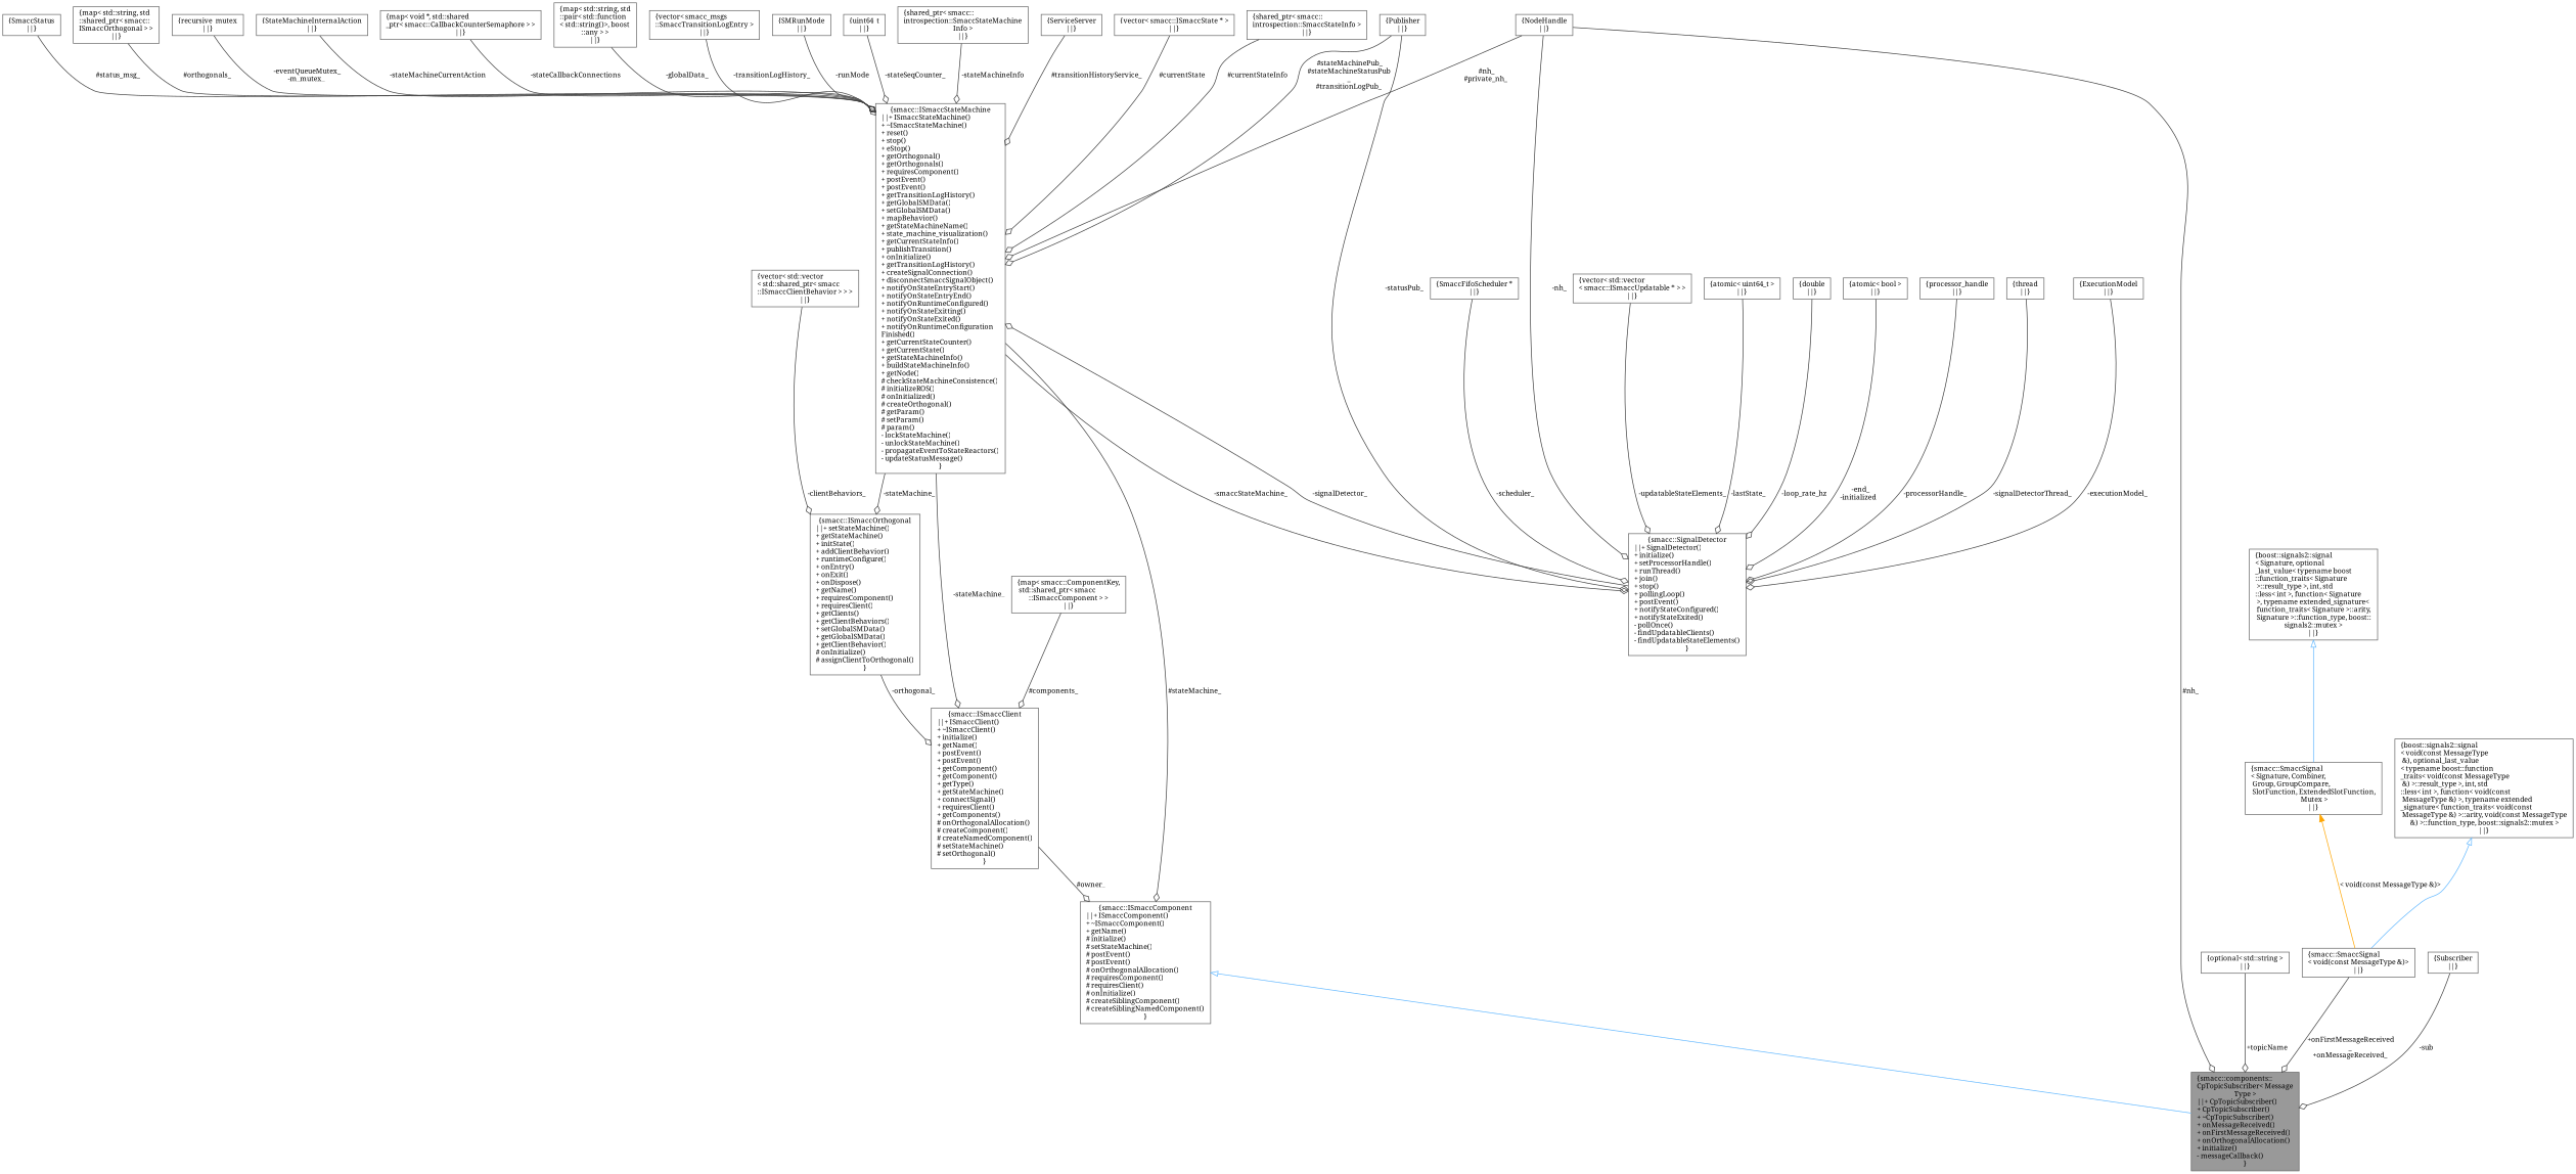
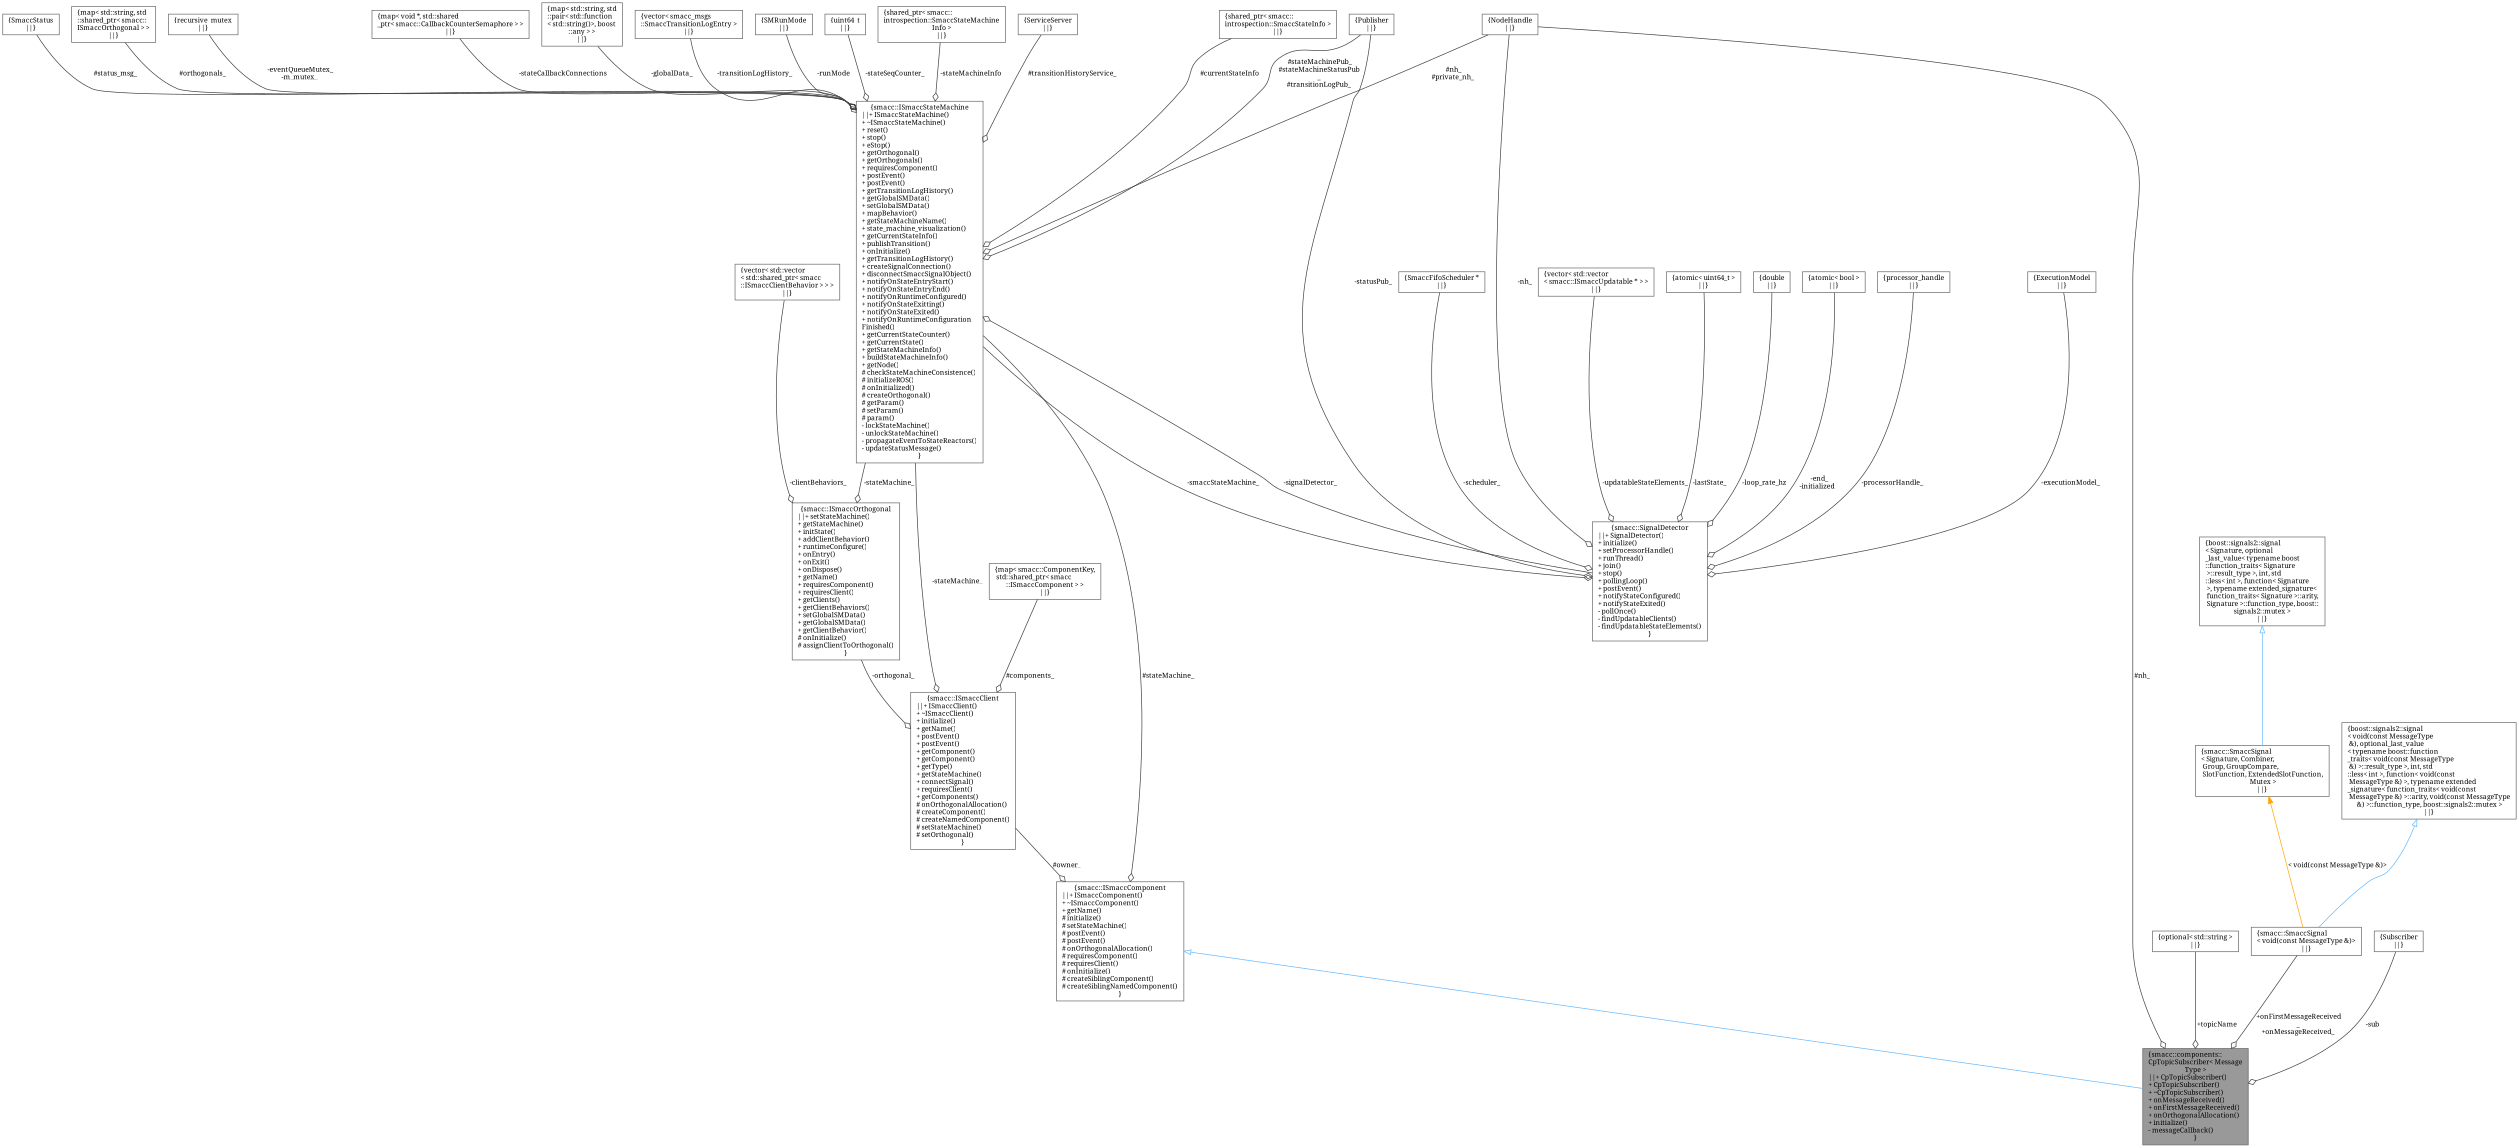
  digraph {
    fontname="Noto Serif"
    node [color=gray40 fillcolor=white fontname="Noto Serif" fontsize=10 shape=box style=filled]
    edge [color=grey25 fontname="Noto Serif" fontsize=10 labelfontname=Helvetica labelfontsize=10 style=solid arrowhead=odiamond]
    n1 [fillcolor=grey60 fontcolor=black height=0.2 label="{smacc::components::\lCpTopicSubscriber\< Message\lType \>\n||+ CpTopicSubscriber()\l+ CpTopicSubscriber()\l+ ~CpTopicSubscriber()\l+ onMessageReceived()\l+ onFirstMessageReceived()\l+ onOrthogonalAllocation()\l+ initialize()\l- messageCallback()\l}" width=0.4]
    n2 [height=0.2 label="{smacc::ISmaccComponent\n||+ ISmaccComponent()\l+ ~ISmaccComponent()\l+ getName()\l# initialize()\l# setStateMachine()\l# postEvent()\l# postEvent()\l# onOrthogonalAllocation()\l# requiresComponent()\l# requiresClient()\l# onInitialize()\l# createSiblingComponent()\l# createSiblingNamedComponent()\l}" width=0.4]
    n3 [height=0.2 label="{smacc::ISmaccStateMachine\n||+ ISmaccStateMachine()\l+ ~ISmaccStateMachine()\l+ reset()\l+ stop()\l+ eStop()\l+ getOrthogonal()\l+ getOrthogonals()\l+ requiresComponent()\l+ postEvent()\l+ postEvent()\l+ getTransitionLogHistory()\l+ getGlobalSMData()\l+ setGlobalSMData()\l+ mapBehavior()\l+ getStateMachineName()\l+ state_machine_visualization()\l+ getCurrentStateInfo()\l+ publishTransition()\l+ onInitialize()\l+ getTransitionLogHistory()\l+ createSignalConnection()\l+ disconnectSmaccSignalObject()\l+ notifyOnStateEntryStart()\l+ notifyOnStateEntryEnd()\l+ notifyOnRuntimeConfigured()\l+ notifyOnStateExitting()\l+ notifyOnStateExited()\l+ notifyOnRuntimeConfiguration\lFinished()\l+ getCurrentStateCounter()\l+ getCurrentState()\l+ getStateMachineInfo()\l+ buildStateMachineInfo()\l+ getNode()\l# checkStateMachineConsistence()\l# initializeROS()\l# onInitialized()\l# createOrthogonal()\l# getParam()\l# setParam()\l# param()\l- lockStateMachine()\l- unlockStateMachine()\l- propagateEventToStateReactors()\l- updateStatusMessage()\l}" width=0.4]
    n4 [height=0.2 label="{smacc::SignalDetector\n||+ SignalDetector()\l+ initialize()\l+ setProcessorHandle()\l+ runThread()\l+ join()\l+ stop()\l+ pollingLoop()\l+ postEvent()\l+ notifyStateConfigured()\l+ notifyStateExited()\l- pollOnce()\l- findUpdatableClients()\l- findUpdatableStateElements()\l}" width=0.4]
    n5 [height=0.2 label="{smacc::ISmaccClient\n||+ ISmaccClient()\l+ ~ISmaccClient()\l+ initialize()\l+ getName()\l+ postEvent()\l+ postEvent()\l+ getComponent()\l+ getComponent()\l+ getType()\l+ getStateMachine()\l+ connectSignal()\l+ requiresClient()\l+ getComponents()\l# onOrthogonalAllocation()\l# createComponent()\l# createNamedComponent()\l# setStateMachine()\l# setOrthogonal()\l}" width=0.4]
    n6 [height=0.2 label="{smacc::ISmaccOrthogonal\n||+ setStateMachine()\l+ getStateMachine()\l+ initState()\l+ addClientBehavior()\l+ runtimeConfigure()\l+ onEntry()\l+ onExit()\l+ onDispose()\l+ getName()\l+ requiresComponent()\l+ requiresClient()\l+ getClients()\l+ getClientBehaviors()\l+ setGlobalSMData()\l+ getGlobalSMData()\l+ getClientBehavior()\l# onInitialize()\l# assignClientToOrthogonal()\l}" width=0.4]
    n7 [height=0.2 label="{NodeHandle\n||}" width=0.4]
    n8 [height=0.2 label="{Publisher\n||}" width=0.4]
    n9 [height=0.2 label="{ServiceServer\n||}" width=0.4]
-   n10 [height=0.2 label="{vector\< smacc::ISmaccState * \>\n||}" width=0.4]
    n11 [height=0.2 label="{shared_ptr\< smacc::\lintrospection::SmaccStateInfo \>\n||}" width=0.4]
    n12 [height=0.2 label="{SmaccStatus\n||}" width=0.4]
    n13 [height=0.2 label="{map\< std::string, std\l::shared_ptr\< smacc::\lISmaccOrthogonal \> \>\n||}" width=0.4]
    n14 [height=0.2 label="{recursive_mutex\n||}" width=0.4]
-   n15 [height=0.2 label="{StateMachineInternalAction\n||}" width=0.4]
    n16 [height=0.2 label="{map\< void *, std::shared\l_ptr\< smacc::CallbackCounterSemaphore \> \>\n||}" width=0.4]
    n17 [height=0.2 label="{map\< std::string, std\l::pair\< std::function\l\< std::string()\>, boost\l::any \> \>\n||}" width=0.4]
    n18 [height=0.2 label="{vector\< smacc_msgs\l::SmaccTransitionLogEntry \>\n||}" width=0.4]
    n19 [height=0.2 label="{SMRunMode\n||}" width=0.4]
    n20 [height=0.2 label="{vector\< std::vector\l\< smacc::ISmaccUpdatable * \> \>\n||}" width=0.4]
    n21 [height=0.2 label="{atomic\< uint64_t \>\n||}" width=0.4]
    n22 [height=0.2 label="{double\n||}" width=0.4]
    n23 [height=0.2 label="{atomic\< bool \>\n||}" width=0.4]
    n24 [height=0.2 label="{SmaccFifoScheduler *\n||}" width=0.4]
    n25 [height=0.2 label="{processor_handle\n||}" width=0.4]
-   n26 [height=0.2 label="{thread\n||}" width=0.4]
    n27 [height=0.2 label="{ExecutionModel\n||}" width=0.4]
    n28 [height=0.2 label="{uint64_t\n||}" width=0.4]
    n29 [height=0.2 label="{shared_ptr\< smacc::\lintrospection::SmaccStateMachine\lInfo \>\n||}" width=0.4]
    n30 [height=0.2 label="{map\< smacc::ComponentKey,\l std::shared_ptr\< smacc\l::ISmaccComponent \> \>\n||}" width=0.4]
    n31 [height=0.2 label="{vector\< std::vector\l\< std::shared_ptr\< smacc\l::ISmaccClientBehavior \> \> \>\n||}" width=0.4]
    n32 [height=0.2 label="{optional\< std::string \>\n||}" width=0.4]
    n33 [height=0.2 label="{smacc::SmaccSignal\l\< void(const MessageType &)\>\n||}" width=0.4]
    n34 [height=0.2 label="{boost::signals2::signal\l\< void(const MessageType\l &), optional_last_value\l\< typename boost::function\l_traits\< void(const MessageType\l &) \>::result_type \>, int, std\l::less\< int \>, function\< void(const\l MessageType &) \>, typename extended\l_signature\< function_traits\< void(const\l MessageType &) \>::arity, void(const MessageType\l &) \>::function_type, boost::signals2::mutex \>\n||}" width=0.4]
    n35 [height=0.2 label="{smacc::SmaccSignal\l\< Signature, Combiner,\l Group, GroupCompare,\l SlotFunction, ExtendedSlotFunction,\l Mutex \>\n||}" width=0.4]
    n36 [height=0.2 label="{boost::signals2::signal\l\< Signature, optional\l_last_value\< typename boost\l::function_traits\< Signature\l \>::result_type \>, int, std\l::less\< int \>, function\< Signature\l \>, typename extended_signature\<\l function_traits\< Signature \>::arity,\l Signature \>::function_type, boost::\lsignals2::mutex \>\n||}" width=0.4]
    n37 [height=0.2 label="{Subscriber\n||}" width=0.4]
    n2 -> n1 [arrowtail=onormal color=steelblue1 dir=back arrowhead=""]
    n3 -> n2 [label=" #stateMachine_"]
    n3 -> n4 [label=" -smaccStateMachine_"]
    n3 -> n5 [label=" -stateMachine_"]
    n3 -> n6 [label=" -stateMachine_"]
    n4 -> n3 [label=" -signalDetector_"]
    n5 -> n2 [label=" #owner_"]
    n6 -> n5 [label=" -orthogonal_"]
    n7 -> n1 [label=" #nh_"]
    n7 -> n3 [label=" #nh_\n#private_nh_"]
    n7 -> n4 [label=" -nh_"]
    n8 -> n3 [label=" #stateMachinePub_\n#stateMachineStatusPub\l_\n#transitionLogPub_"]
    n8 -> n4 [label=" -statusPub_"]
    n9 -> n3 [label=" #transitionHistoryService_"]
-   n10 -> n3 [label=" #currentState_"]
    n11 -> n3 [label=" #currentStateInfo_"]
    n12 -> n3 [label=" #status_msg_"]
    n13 -> n3 [label=" #orthogonals_"]
    n14 -> n3 [label=" -eventQueueMutex_\n-m_mutex_"]
-   n15 -> n3 [label=" -stateMachineCurrentAction"]
    n16 -> n3 [label=" -stateCallbackConnections"]
    n17 -> n3 [label=" -globalData_"]
    n18 -> n3 [label=" -transitionLogHistory_"]
    n19 -> n3 [label=" -runMode_"]
    n20 -> n4 [label=" -updatableStateElements_"]
    n21 -> n4 [label=" -lastState_"]
    n22 -> n4 [label=" -loop_rate_hz"]
    n23 -> n4 [label=" -end_\n-initialized_"]
    n24 -> n4 [label=" -scheduler_"]
    n25 -> n4 [label=" -processorHandle_"]
-   n26 -> n4 [label=" -signalDetectorThread_"]
    n27 -> n4 [label=" -executionModel_"]
    n28 -> n3 [label=" -stateSeqCounter_"]
    n29 -> n3 [label=" -stateMachineInfo_"]
    n30 -> n5 [label=" #components_"]
    n31 -> n6 [label=" -clientBehaviors_"]
    n32 -> n1 [label=" +topicName"]
    n33 -> n1 [label=" +onFirstMessageReceived\l_\n+onMessageReceived_"]
    n34 -> n33 [arrowtail=onormal color=steelblue1 dir=back arrowhead=""]
    n35 -> n33 [color=orange dir=back label=" \< void(const MessageType &)\>" arrowhead=""]
    n36 -> n35 [arrowtail=onormal color=steelblue1 dir=back arrowhead=""]
    n37 -> n1 [label=" -sub_"]
  }
